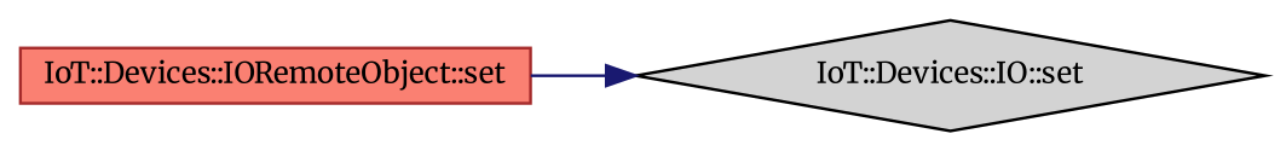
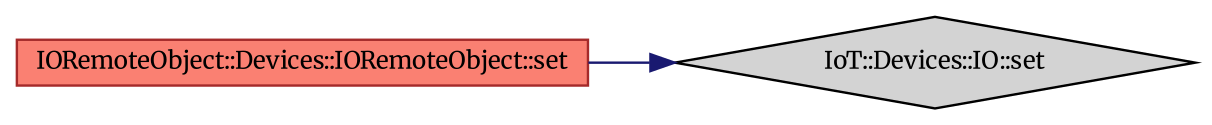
  digraph {
    rankdir=RL
    fontname=Merriweather
    node [fontname=Merriweather fontsize=10 style=filled]
    n1 [color=black fillcolor=lightgrey fontcolor=black height=0.2 label="IoT::Devices::IO::set" shape=diamond width=0.4]
-   n2 [color=brown fillcolor=salmon height=0.2 label="IoT::Devices::IORemoteObject::set" shape=box width=0.4]
+   n2 [color=brown fillcolor=salmon height=0.2 label="IORemoteObject::Devices::IORemoteObject::set" shape=box width=0.4]
    n1 -> n2 [color=midnightblue dir=back fontname=Merriweather fontsize=10 labelfontname=Helvetica labelfontsize=10 style=solid]
  }
